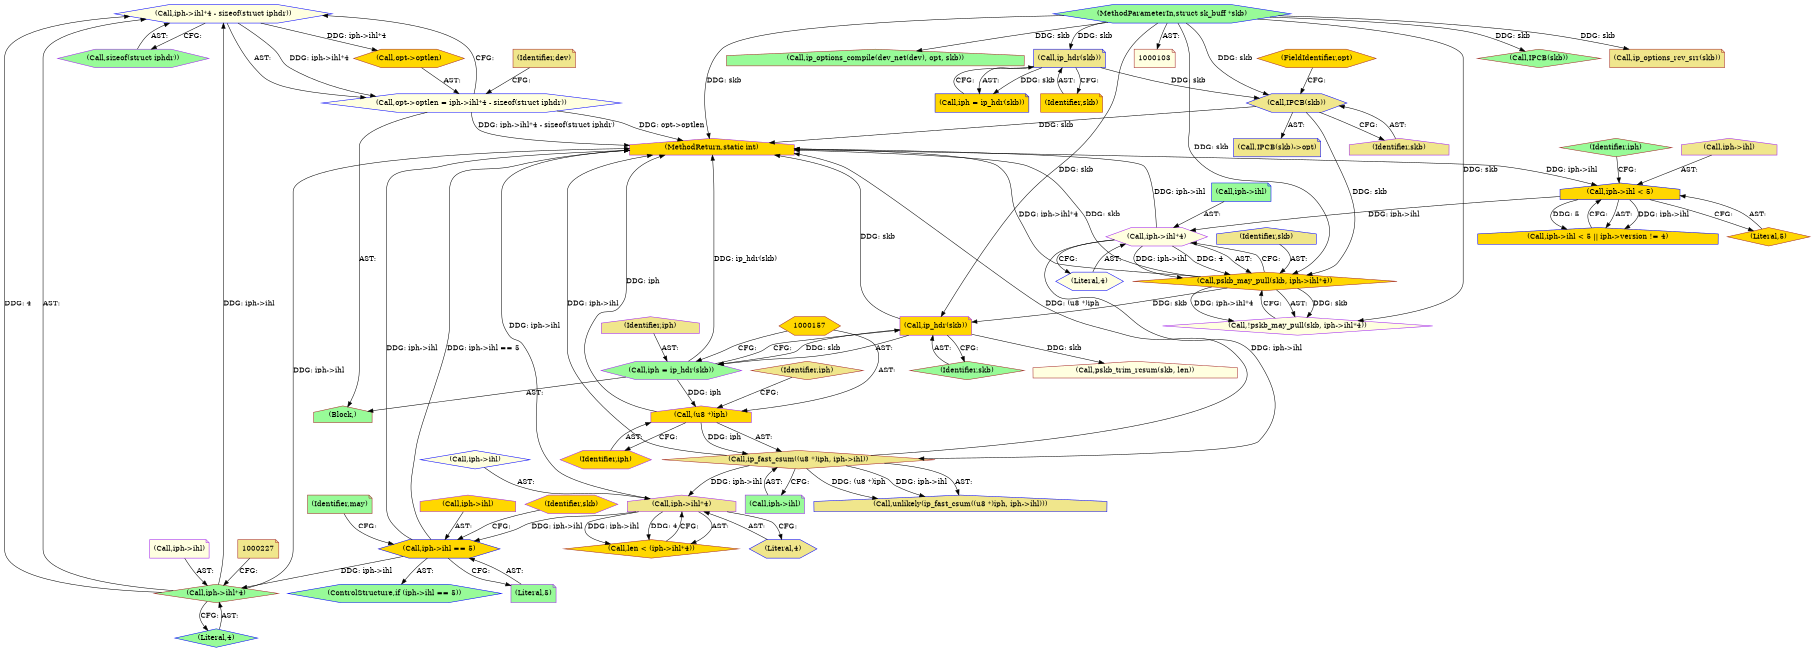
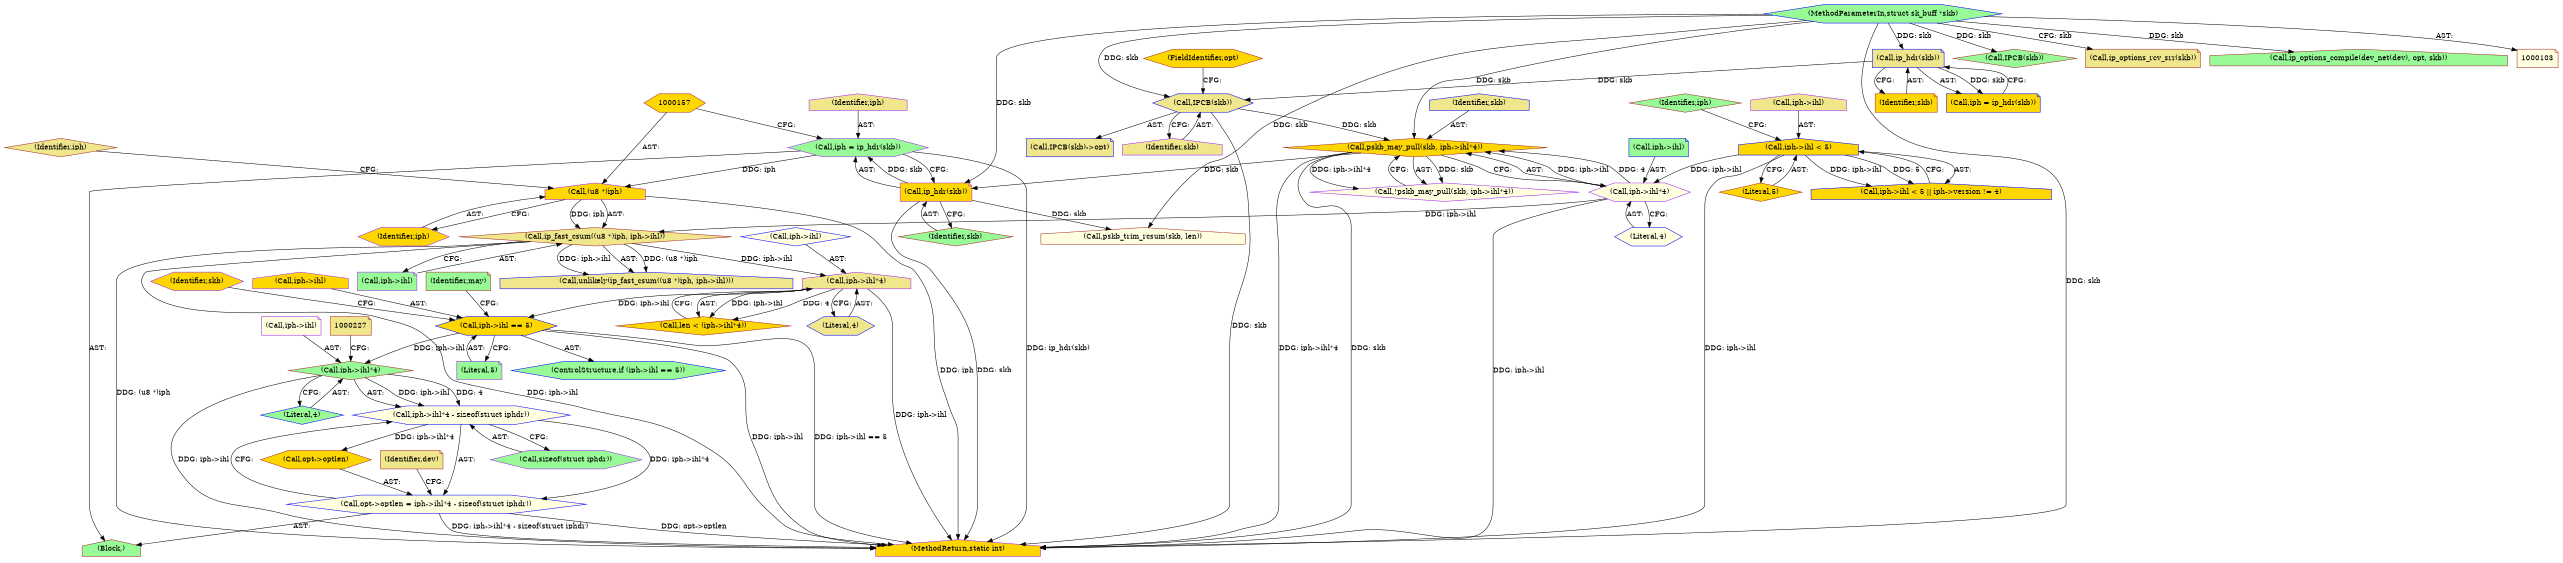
  digraph {
    node [color=brown fillcolor=gold shape=hexagon style=filled]
    n1 [color=blue fillcolor=lightyellow label="(Call,iph->ihl*4 - sizeof(struct iphdr))"]
    n2 [color=blue fillcolor=lightyellow label="(Call,opt->optlen = iph->ihl*4 - sizeof(struct iphdr))"]
    n3 [color=purple fillcolor=palegreen label="(Call,sizeof(struct iphdr))"]
    n4 [label="(Call,opt->optlen)"]
    n5 [color=purple label="(MethodReturn,static int)" shape=house]
    n6 [fillcolor=palegreen label="(Block,)" shape=house]
    n7 [fillcolor=palegreen label="(Call,iph->ihl*4)" shape=diamond]
    n8 [color=blue fillcolor=palegreen label="(Literal,4)" shape=diamond]
    n9 [color=blue label="(Call,iph->ihl == 5)"]
    n10 [color=blue fillcolor=palegreen label="(ControlStructure,if (iph->ihl == 5))"]
    n11 [color=purple fillcolor=palegreen label="(Literal,5)" shape=note]
    n12 [color=purple fillcolor=khaki label="(Call,iph->ihl*4)" shape=house]
    n13 [label="(Call,len < (iph->ihl*4))" shape=diamond]
    n14 [color=blue fillcolor=khaki label="(Literal,4)"]
    n15 [fillcolor=khaki label="(Call,ip_fast_csum((u8 *)iph, iph->ihl))" shape=diamond]
    n16 [color=purple fillcolor=palegreen label="(Call,iph->ihl)" shape=note]
    n17 [color=blue fillcolor=khaki label="(Call,unlikely(ip_fast_csum((u8 *)iph, iph->ihl)))" shape=house]
    n18 [color=purple label="(Call,(u8 *)iph)" shape=house]
    n19 [color=purple label="(Identifier,iph)"]
    n20 [color=purple fillcolor=palegreen label="(Call,iph = ip_hdr(skb))"]
    n21 [color=purple label="(Call,ip_hdr(skb))" shape=note]
    n22 [fillcolor=lightyellow label="(Call,pskb_trim_rcsum(skb, len))" shape=house]
    n23 [fillcolor=palegreen label="(Identifier,skb)" shape=diamond]
    n24 [label="(Call,pskb_may_pull(skb, iph->ihl*4))" shape=diamond]
    n25 [color=purple fillcolor=lightyellow label="(Call,iph->ihl*4)"]
    n26 [color=purple fillcolor=lightyellow label="(Call,!pskb_may_pull(skb, iph->ihl*4))" shape=diamond]
    n27 [color=blue fillcolor=lightyellow label="(Literal,4)"]
    n28 [color=blue fillcolor=khaki label="(Call,IPCB(skb))"]
    n29 [color=purple fillcolor=khaki label="(Identifier,skb)" shape=house]
    n30 [color=blue fillcolor=khaki label="(Call,IPCB(skb)->opt)" shape=note]
    n31 [color=blue fillcolor=khaki label="(Call,ip_hdr(skb))" shape=note]
    n32 [label="(Identifier,skb)" shape=note]
    n33 [color=blue label="(Call,iph = ip_hdr(skb))" shape=note]
    n34 [color=blue fillcolor=palegreen label="(MethodParameterIn,struct sk_buff *skb)"]
    n35 [fillcolor=palegreen label="(Call,IPCB(skb))" shape=diamond]
    n36 [fillcolor=khaki label="(Call,ip_options_rcv_srr(skb))" shape=note]
    n37 [fillcolor=palegreen label="(Call,ip_options_compile(dev_net(dev), opt, skb))" shape=house]
    1000103 [fillcolor=lightyellow shape=note]
    n39 [color=blue label="(Call,iph->ihl < 5)" shape=house]
    n40 [color=blue label="(Call,iph->ihl < 5 || iph->version != 4)" shape=house]
    n41 [label="(Literal,5)" shape=diamond]
    n42 [color=purple fillcolor=khaki label="(Identifier,iph)" shape=house]
    n43 [fillcolor=palegreen label="(Identifier,may)" shape=note]
    n44 [color=blue fillcolor=lightyellow label="(Call,iph->ihl)" shape=diamond]
    n45 [color=purple label="(Identifier,skb)"]
    n46 [color=purple label="(Call,iph->ihl)" shape=house]
    n47 [label="(FieldIdentifier,opt)"]
    n48 [color=blue fillcolor=khaki label="(Identifier,skb)" shape=house]
    n49 [color=purple fillcolor=khaki label="(Call,iph->ihl)" shape=house]
    n50 [color=blue fillcolor=palegreen label="(Call,iph->ihl)" shape=note]
    n51 [fillcolor=palegreen label="(Identifier,iph)" shape=diamond]
    n52 [fillcolor=khaki label="(Identifier,dev)" shape=note]
    n53 [fillcolor=khaki label="(Identifier,iph)" shape=diamond]
    n54 [color=purple fillcolor=lightyellow label="(Call,iph->ihl)" shape=note]
    1000227 [fillcolor=khaki shape=note]
    1000157
    n1 -> n2 [label="AST: "]
    n1 -> n2 [label="DDG: iph->ihl*4"]
    n1 -> n3 [label="CFG: "]
    n1 -> n4 [label="DDG: iph->ihl*4"]
    n2 -> n1 [label="CFG: "]
    n2 -> n5 [label="DDG: opt->optlen"]
    n2 -> n5 [label="DDG: iph->ihl*4 - sizeof(struct iphdr)"]
    n2 -> n6 [label="AST: "]
    n3 -> n1 [label="AST: "]
    n4 -> n2 [label="AST: "]
    n7 -> n1 [label="AST: "]
    n7 -> n1 [label="DDG: iph->ihl"]
    n7 -> n1 [label="DDG: 4"]
    n7 -> n5 [label="DDG: iph->ihl"]
    n7 -> n8 [label="CFG: "]
    n8 -> n7 [label="AST: "]
    n9 -> n5 [label="DDG: iph->ihl"]
    n9 -> n5 [label="DDG: iph->ihl == 5"]
    n9 -> n7 [label="DDG: iph->ihl"]
    n9 -> n10 [label="AST: "]
    n9 -> n11 [label="CFG: "]
    n11 -> n9 [label="AST: "]
    n12 -> n5 [label="DDG: iph->ihl"]
    n12 -> n9 [label="DDG: iph->ihl"]
    n12 -> n13 [label="AST: "]
    n12 -> n13 [label="DDG: iph->ihl"]
    n12 -> n13 [label="DDG: 4"]
    n12 -> n14 [label="CFG: "]
    n13 -> n12 [label="CFG: "]
    n14 -> n12 [label="AST: "]
    n15 -> n5 [label="DDG: iph->ihl"]
    n15 -> n5 [label="DDG: (u8 *)iph"]
    n15 -> n12 [label="DDG: iph->ihl"]
    n15 -> n16 [label="CFG: "]
    n15 -> n17 [label="AST: "]
    n15 -> n17 [label="DDG: (u8 *)iph"]
    n15 -> n17 [label="DDG: iph->ihl"]
    n16 -> n15 [label="AST: "]
    n18 -> n5 [label="DDG: iph"]
    n18 -> n15 [label="AST: "]
    n18 -> n15 [label="DDG: iph"]
    n18 -> n19 [label="CFG: "]
    n19 -> n18 [label="AST: "]
    n20 -> n5 [label="DDG: ip_hdr(skb)"]
    n20 -> n6 [label="AST: "]
    n20 -> n18 [label="DDG: iph"]
    n20 -> n21 [label="CFG: "]
    n21 -> n5 [label="DDG: skb"]
    n21 -> n20 [label="AST: "]
    n21 -> n20 [label="DDG: skb"]
    n21 -> n22 [label="DDG: skb"]
    n21 -> n23 [label="CFG: "]
    n23 -> n21 [label="AST: "]
    n24 -> n5 [label="DDG: skb"]
    n24 -> n5 [label="DDG: iph->ihl*4"]
    n24 -> n21 [label="DDG: skb"]
    n24 -> n25 [label="CFG: "]
    n24 -> n26 [label="AST: "]
    n24 -> n26 [label="DDG: skb"]
    n24 -> n26 [label="DDG: iph->ihl*4"]
    n25 -> n5 [label="DDG: iph->ihl"]
    n25 -> n15 [label="DDG: iph->ihl"]
    n25 -> n24 [label="AST: "]
    n25 -> n24 [label="DDG: iph->ihl"]
    n25 -> n24 [label="DDG: 4"]
    n25 -> n27 [label="CFG: "]
    n26 -> n24 [label="CFG: "]
    n27 -> n25 [label="AST: "]
    n28 -> n5 [label="DDG: skb"]
    n28 -> n24 [label="DDG: skb"]
    n28 -> n29 [label="CFG: "]
    n28 -> n30 [label="AST: "]
    n29 -> n28 [label="AST: "]
    n31 -> n28 [label="DDG: skb"]
    n31 -> n32 [label="CFG: "]
    n31 -> n33 [label="AST: "]
    n31 -> n33 [label="DDG: skb"]
    n32 -> n31 [label="AST: "]
    n33 -> n31 [label="CFG: "]
    n34 -> n5 [label="DDG: skb"]
    n34 -> n21 [label="DDG: skb"]
-   n34 -> n26 [label="DDG: skb"]
+   n34 -> n22 [label="DDG: skb"]
    n34 -> n24 [label="DDG: skb"]
    n34 -> n28 [label="DDG: skb"]
    n34 -> n31 [label="DDG: skb"]
    n34 -> n35 [label="DDG: skb"]
-   n34 -> n36 [label="DDG: skb"]
+   n34 -> n36 [label="CFG: skb"]
    n34 -> n37 [label="DDG: skb"]
    n34 -> 1000103 [label="AST: "]
-   n5 -> n39 [label="DDG: iph->ihl"]
+   n39 -> n5 [label="DDG: iph->ihl"]
    n39 -> n25 [label="DDG: iph->ihl"]
    n39 -> n40 [label="AST: "]
    n39 -> n40 [label="DDG: iph->ihl"]
    n39 -> n40 [label="DDG: 5"]
    n39 -> n41 [label="CFG: "]
    n40 -> n39 [label="CFG: "]
    n41 -> n39 [label="AST: "]
    n42 -> n20 [label="AST: "]
    n43 -> n9 [label="CFG: "]
    n44 -> n12 [label="AST: "]
    n45 -> n9 [label="CFG: "]
    n46 -> n9 [label="AST: "]
    n47 -> n28 [label="CFG: "]
    n48 -> n24 [label="AST: "]
    n49 -> n39 [label="AST: "]
    n50 -> n25 [label="AST: "]
    n51 -> n39 [label="CFG: "]
    n52 -> n2 [label="CFG: "]
    n53 -> n18 [label="CFG: "]
    n54 -> n7 [label="AST: "]
    1000227 -> n7 [label="CFG: "]
    1000157 -> n18 [label="AST: "]
    1000157 -> n20 [label="CFG: "]
  }
